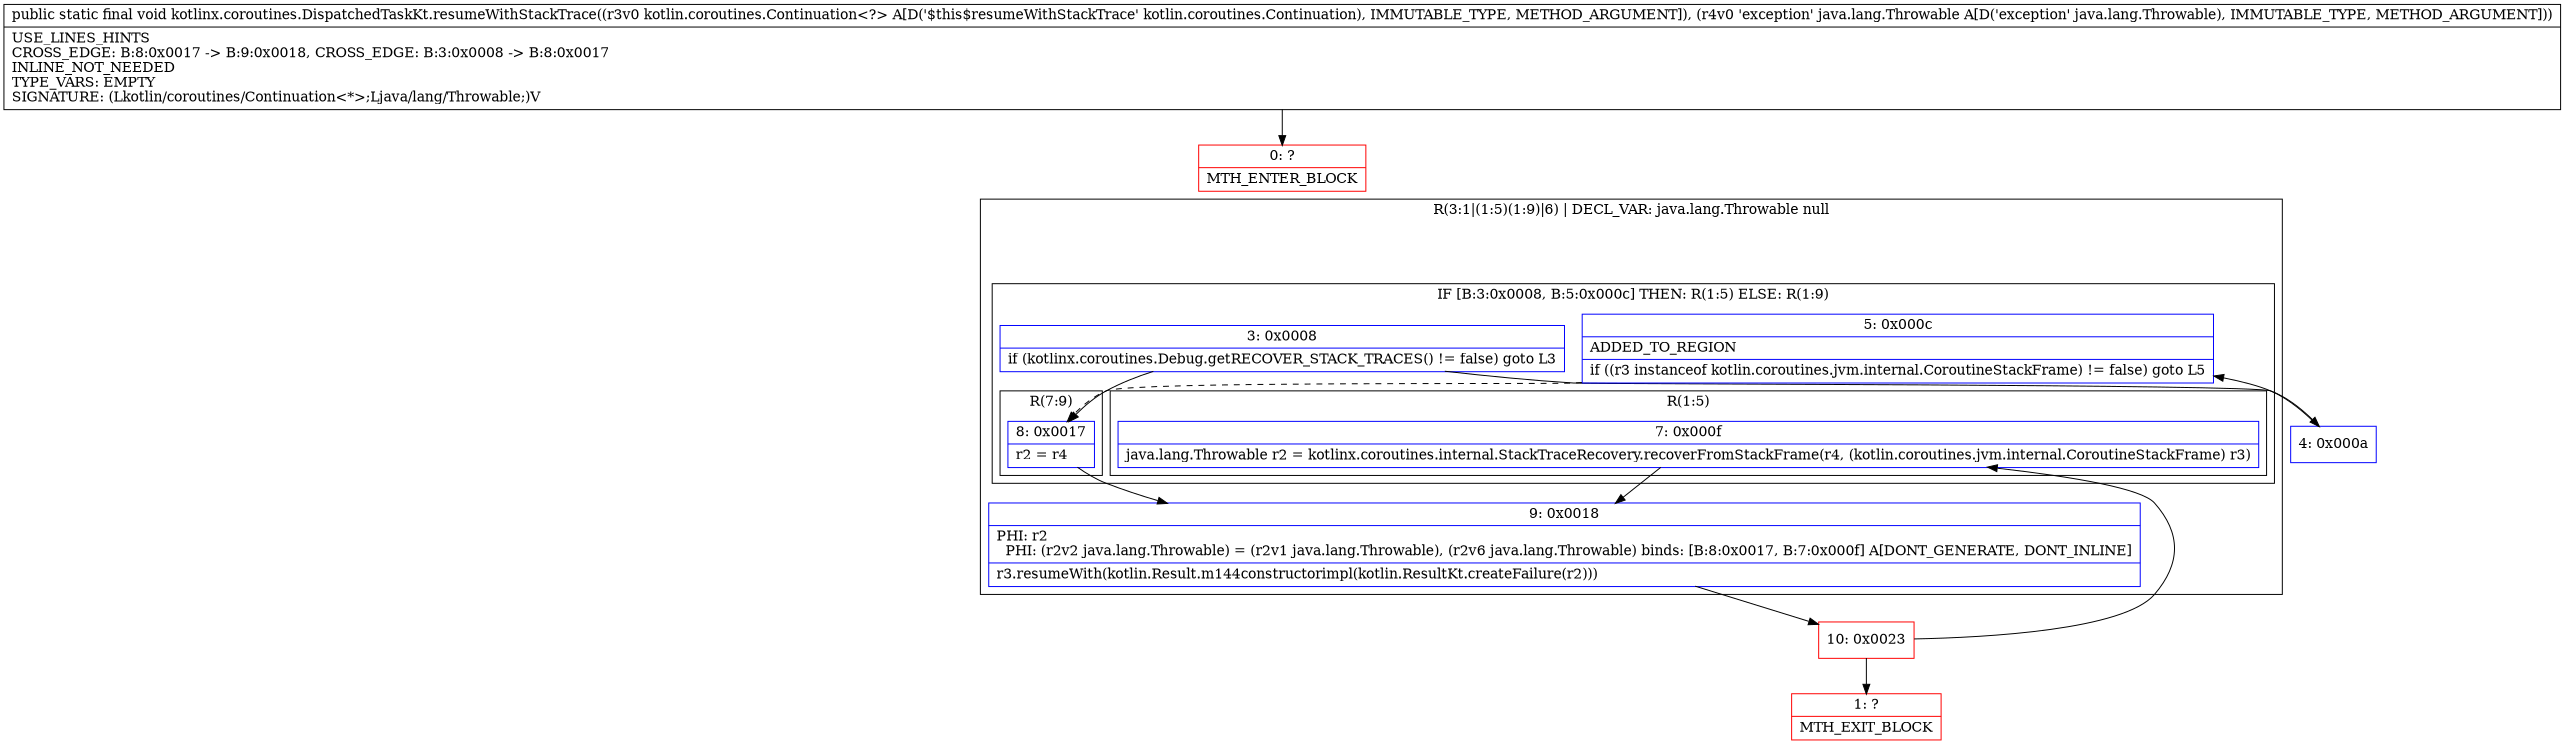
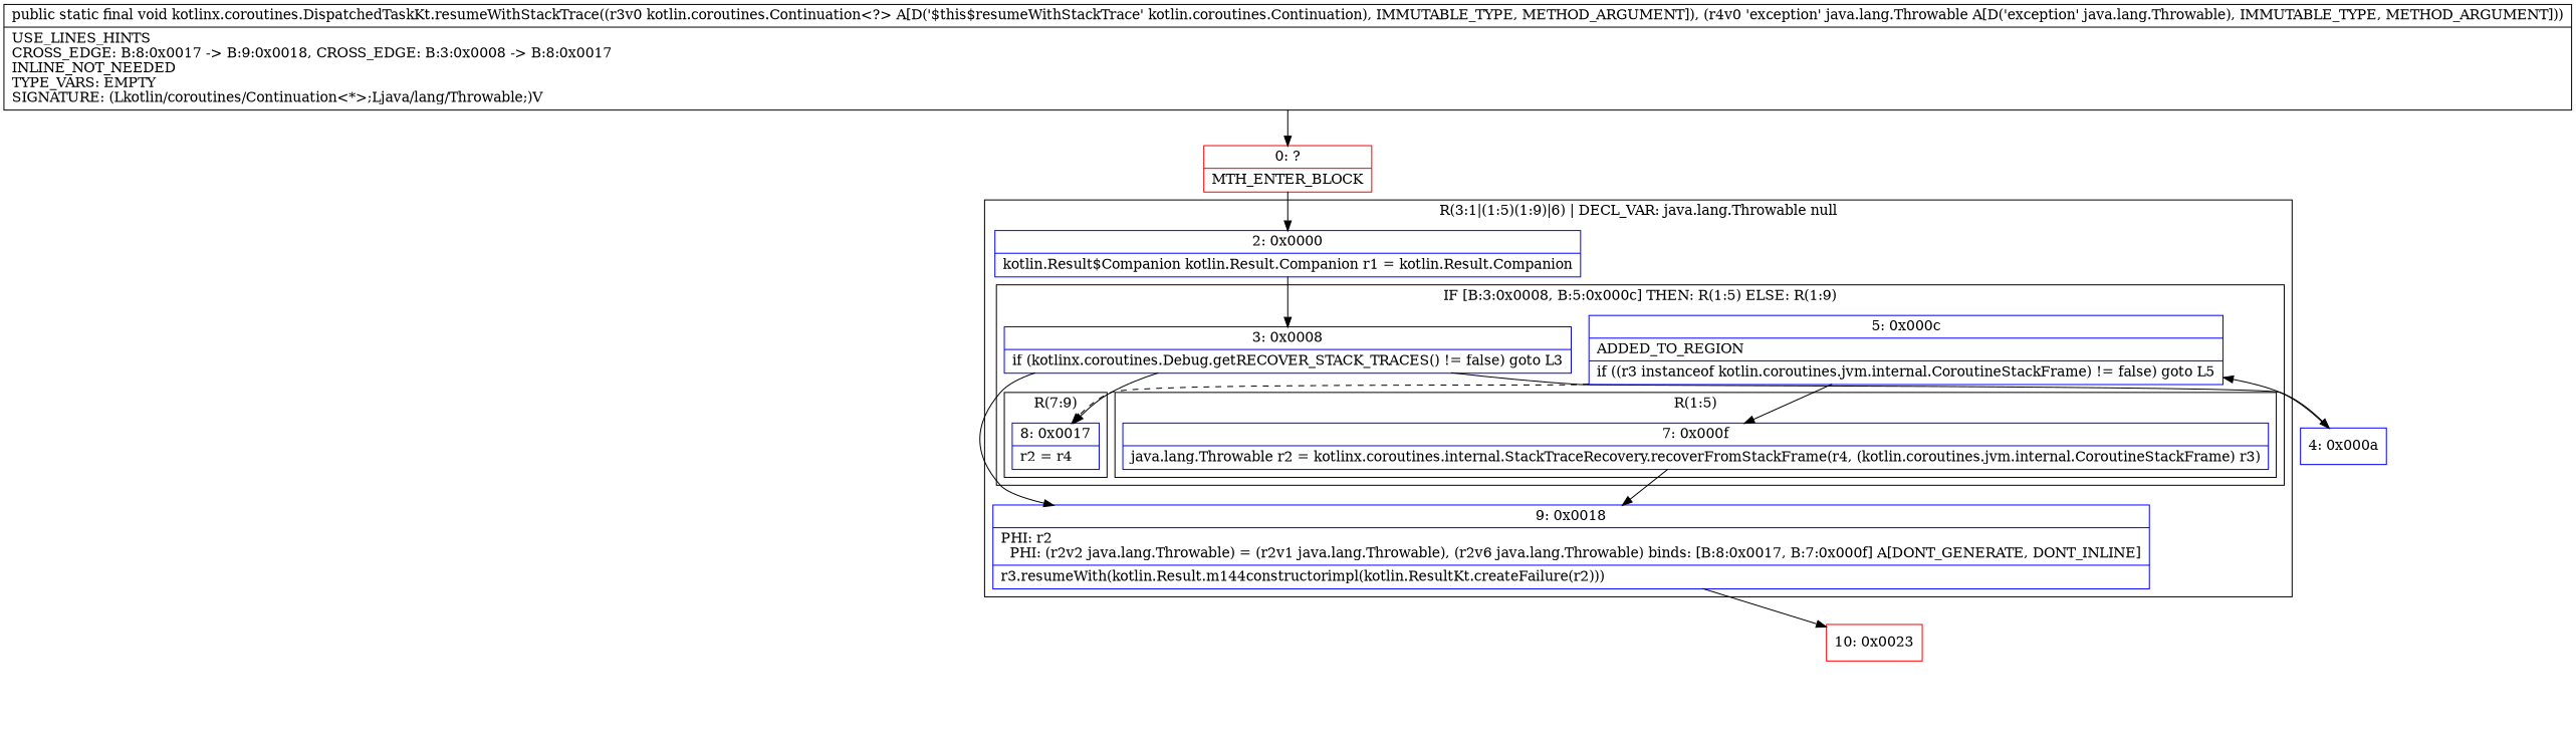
  digraph {
    node [color=blue shape=record]
    n1 [label="{7\:\ 0x000f|java.lang.Throwable r2 = kotlinx.coroutines.internal.StackTraceRecovery.recoverFromStackFrame(r4, (kotlin.coroutines.jvm.internal.CoroutineStackFrame) r3)\l}"]
    n2 [label="{8\:\ 0x0017|r2 = r4\l}"]
    n3 [label="{3\:\ 0x0008|if (kotlinx.coroutines.Debug.getRECOVER_STACK_TRACES() != false) goto L3\l}"]
    n4 [label="{5\:\ 0x000c|ADDED_TO_REGION\l|if ((r3 instanceof kotlin.coroutines.jvm.internal.CoroutineStackFrame) != false) goto L5\l}"]
+   n5 [label="{2\:\ 0x0000|kotlin.Result$Companion kotlin.Result.Companion r1 = kotlin.Result.Companion\l}"]
    n6 [label="{9\:\ 0x0018|PHI: r2 \l  PHI: (r2v2 java.lang.Throwable) = (r2v1 java.lang.Throwable), (r2v6 java.lang.Throwable) binds: [B:8:0x0017, B:7:0x000f] A[DONT_GENERATE, DONT_INLINE]\l|r3.resumeWith(kotlin.Result.m144constructorimpl(kotlin.ResultKt.createFailure(r2)))\l}"]
    n7 [label="{4\:\ 0x000a}"]
    n8 [color=red label="{10\:\ 0x0023}"]
-   n9 [color=red label="{1\:\ ?|MTH_EXIT_BLOCK\l}"]
    n10 [color=red label="{0\:\ ?|MTH_ENTER_BLOCK\l}"]
    n11 [label="{public static final void kotlinx.coroutines.DispatchedTaskKt.resumeWithStackTrace((r3v0 kotlin.coroutines.Continuation\<?\> A[D('$this$resumeWithStackTrace' kotlin.coroutines.Continuation), IMMUTABLE_TYPE, METHOD_ARGUMENT]), (r4v0 'exception' java.lang.Throwable A[D('exception' java.lang.Throwable), IMMUTABLE_TYPE, METHOD_ARGUMENT]))  | USE_LINES_HINTS\lCROSS_EDGE: B:8:0x0017 \-\> B:9:0x0018, CROSS_EDGE: B:3:0x0008 \-\> B:8:0x0017\lINLINE_NOT_NEEDED\lTYPE_VARS: EMPTY\lSIGNATURE: (Lkotlin\/coroutines\/Continuation\<*\>;Ljava\/lang\/Throwable;)V\l}" color=""]
    subgraph cluster_1 {
      label="R(3:1|(1:5)(1:9)|6) | DECL_VAR: java.lang.Throwable null\l"
+     n5
      n6
      subgraph cluster_2 {
        label="IF [B:3:0x0008, B:5:0x000c] THEN: R(1:5) ELSE: R(1:9)"
        n3
        n4
        subgraph cluster_3 {
          label="R(1:5)"
          n1
        }
        subgraph cluster_4 {
          label="R(7:9)"
          n2
        }
      }
    }
    n1 -> n6
-   n2 -> n6
+   n3 -> n6
    n3 -> n2 [style=solid]
    n3 -> n7
-   n8 -> n1
+   n4 -> n1
    n4 -> n2 [style=dashed]
+   n5 -> n3
    n6 -> n8
    n7 -> n4
-   n8 -> n9
+   n10 -> n5
    n11 -> n10
  }
